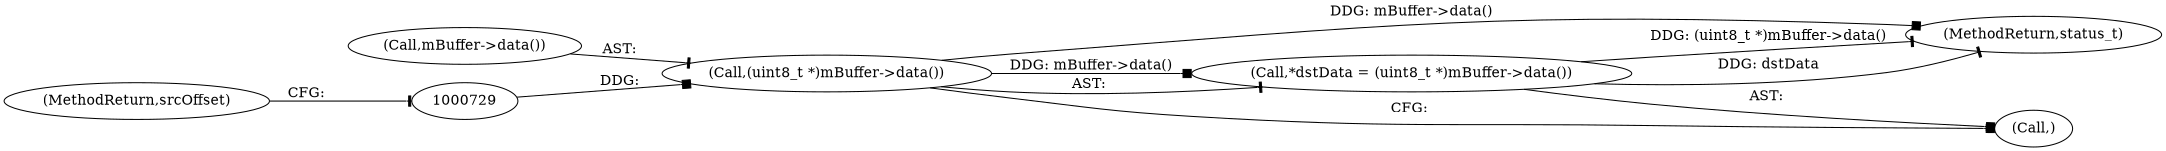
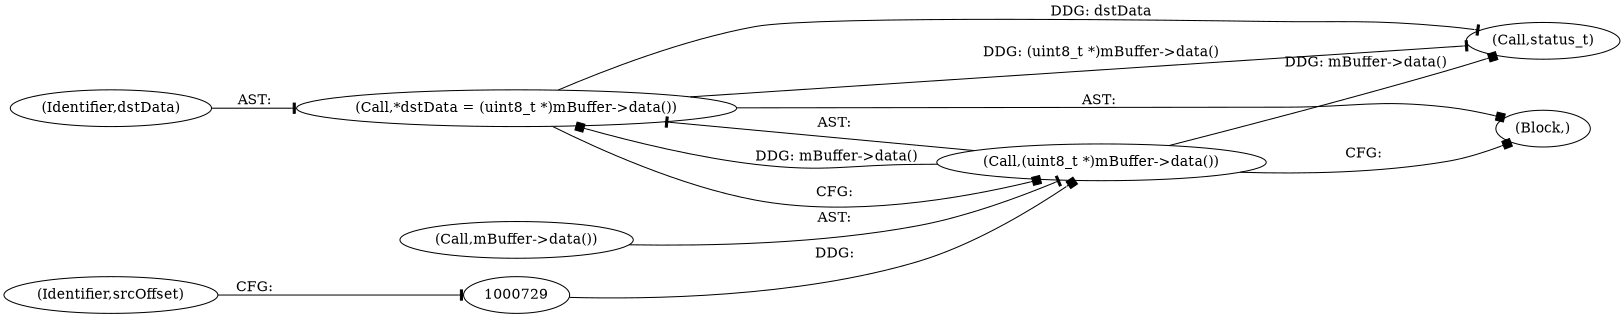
  digraph {
    rankdir=LR
    edge [arrowhead=box]
    n1 [label="(Call,*dstData = (uint8_t *)mBuffer->data())"]
    n2 [label="(Call,(uint8_t *)mBuffer->data())"]
-   n3 [label="(Call,)"]
-   n4 [label="(MethodReturn,status_t)"]
+   n3 [label="(Block,)"]
+   n4 [label="(Call,status_t)"]
    n5 [label="(Call,mBuffer->data())"]
-   n7 [label="(MethodReturn,srcOffset)"]
+   n6 [label="(Identifier,dstData)"]
+   n7 [label="(Identifier,srcOffset)"]
    1000729
+   n1 -> n2 [label="CFG: "]
    n1 -> n3 [label="AST: "]
    n1 -> n4 [arrowhead=tee label="DDG: dstData"]
    n1 -> n4 [arrowhead=tee label="DDG: (uint8_t *)mBuffer->data()"]
    n2 -> n1 [arrowhead=tee label="AST: "]
    n2 -> n1 [label="DDG: mBuffer->data()"]
    n2 -> n3 [label="CFG: "]
    n2 -> n4 [label="DDG: mBuffer->data()"]
    n5 -> n2 [arrowhead=tee label="AST: "]
+   n6 -> n1 [arrowhead=tee label="AST: "]
    n7 -> 1000729 [arrowhead=tee label="CFG: "]
    1000729 -> n2 [label="DDG: "]
  }
